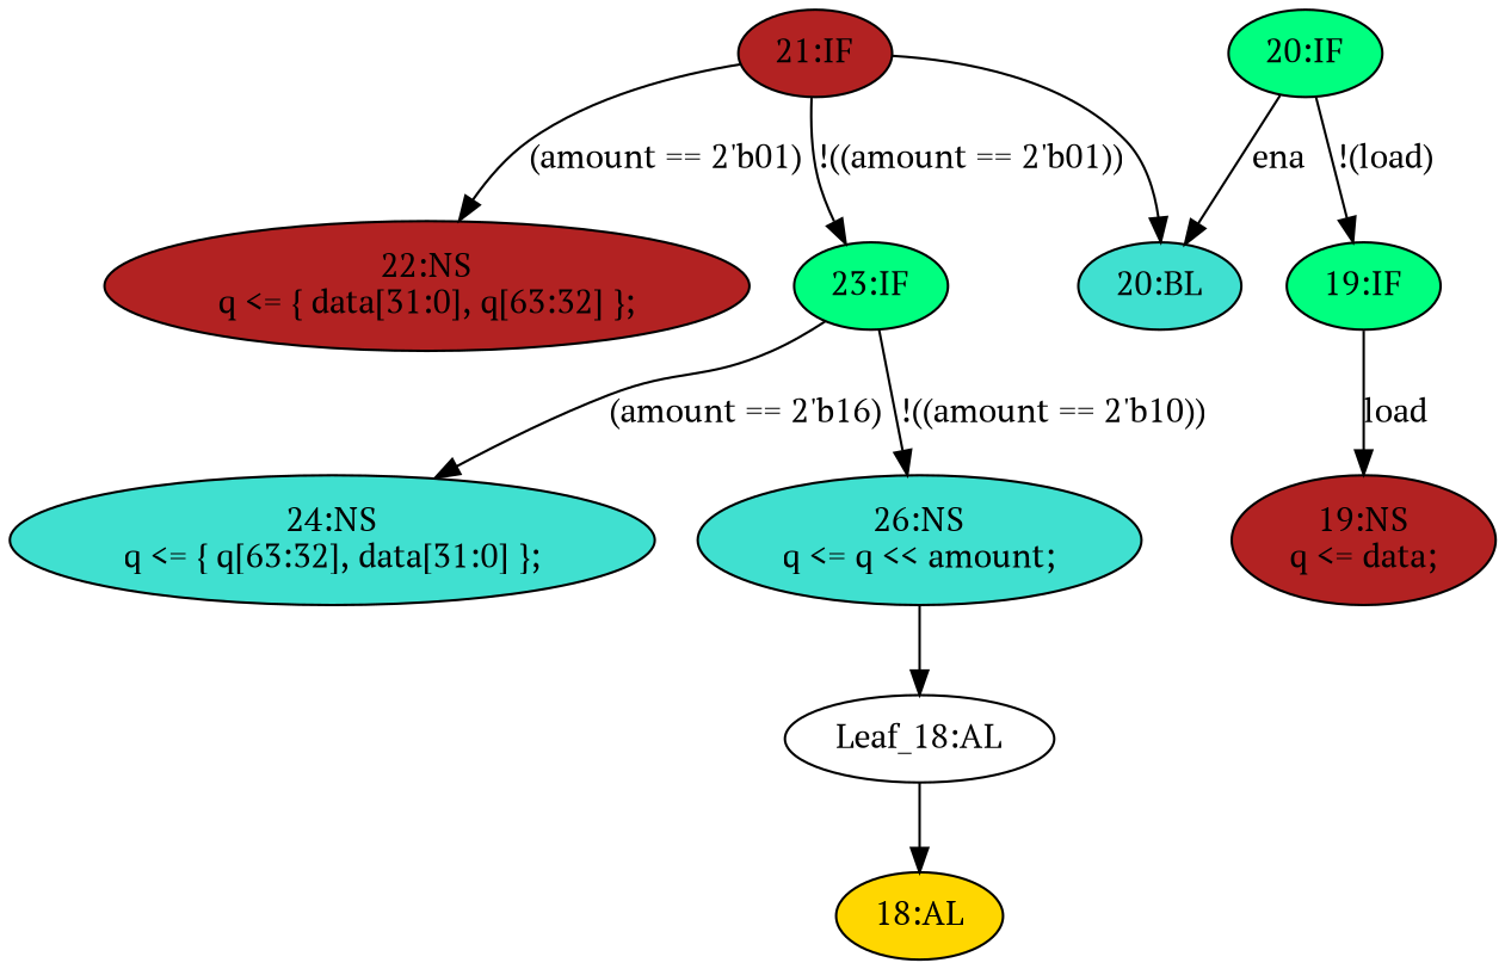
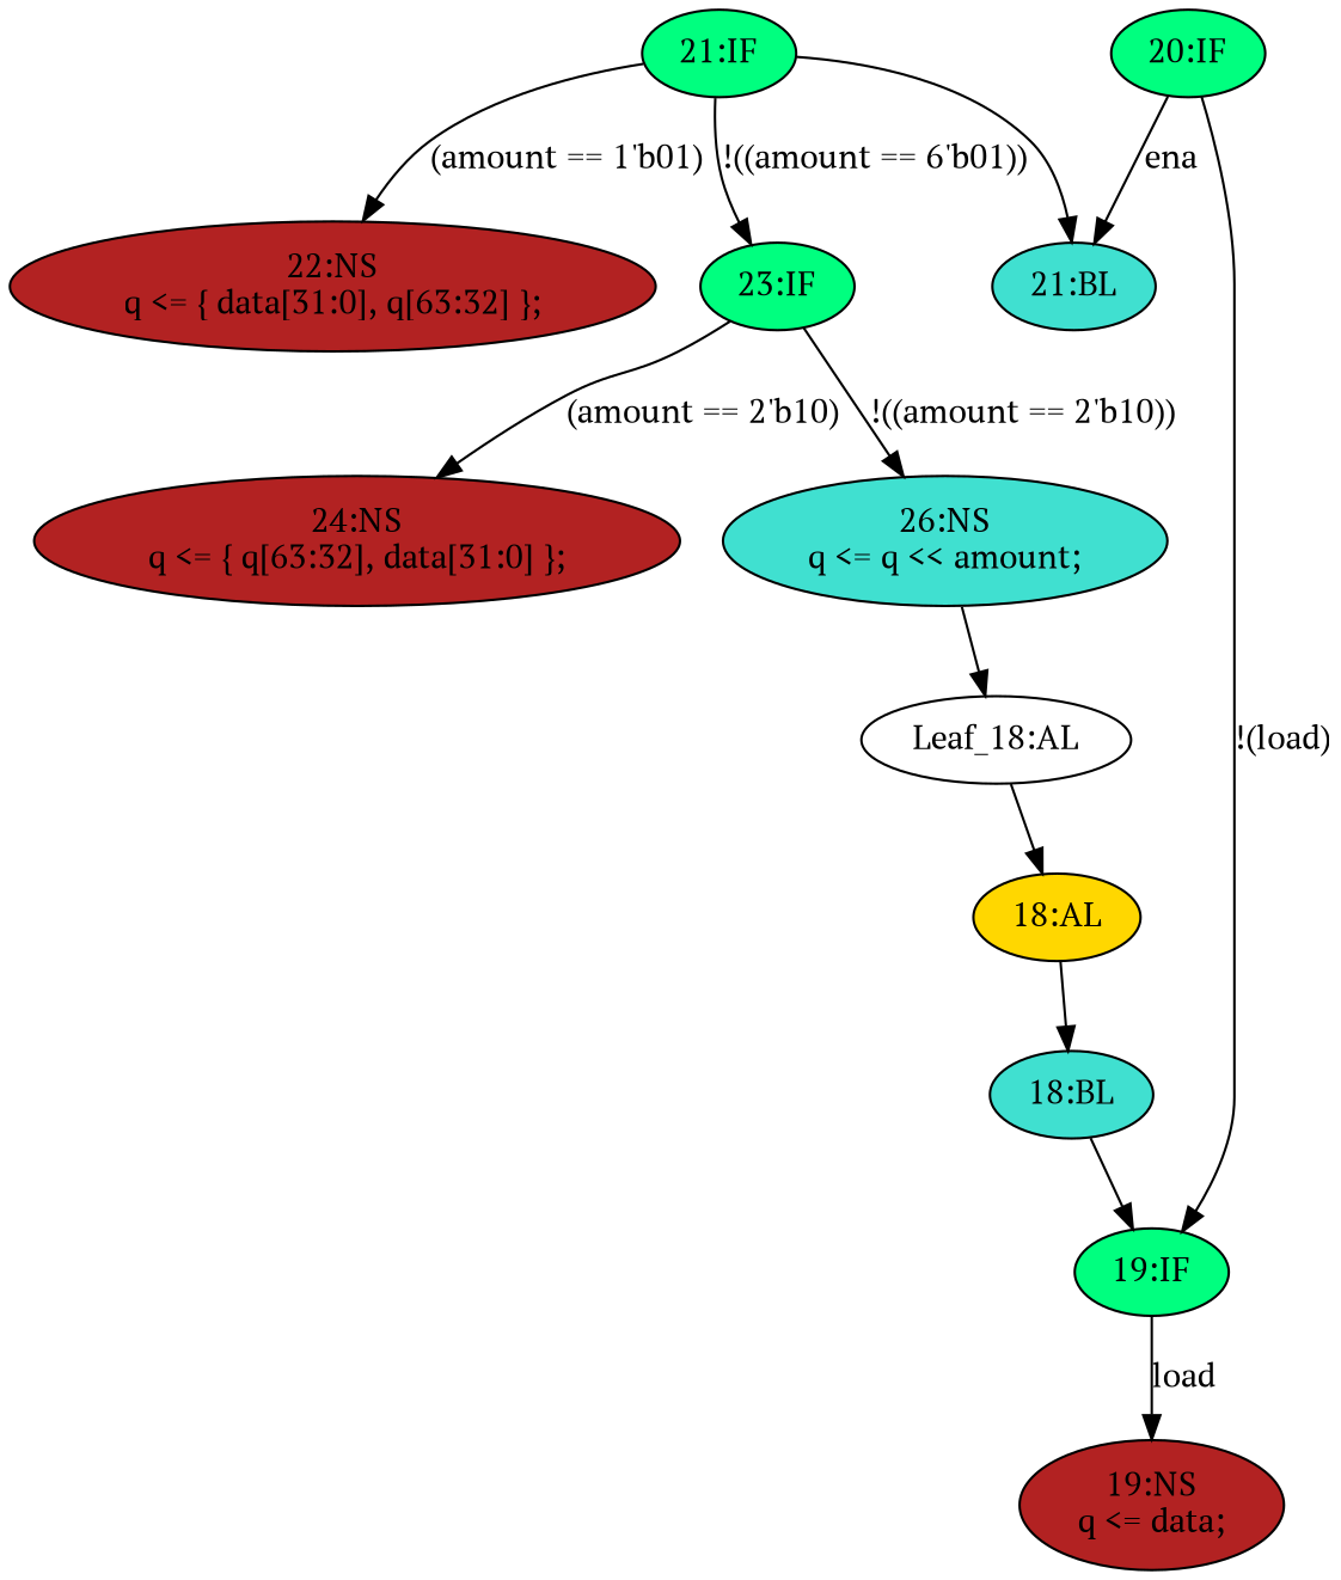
  strict digraph {
    fontname="PT Serif"
    node [fillcolor=springgreen fontname="PT Serif" statements="[]" style=filled typ=IfStatement]
    edge [cond="[]" fontname="PT Serif" lineno=None]
-   n1 [ast="<pyverilog.vparser.ast.Block object at 0x7f864d1cecd0>" fillcolor=turquoise label="20:BL" typ=Block]
-   n2 [ast="<pyverilog.vparser.ast.IfStatement object at 0x7f864d466850>" fillcolor=firebrick label="21:IF"]
+   n1 [ast="<pyverilog.vparser.ast.Block object at 0x7f864d1cecd0>" fillcolor=turquoise label="21:BL" typ=Block]
+   n2 [ast="<pyverilog.vparser.ast.IfStatement object at 0x7f864d466850>" label="21:IF"]
    n3 [ast="<pyverilog.vparser.ast.IfStatement object at 0x7f864d4e0d10>" label="23:IF"]
    n4 [ast="<pyverilog.vparser.ast.NonblockingSubstitution object at 0x7f864d466ad0>" fillcolor=firebrick label="22:NS\nq <= { data[31:0], q[63:32] };" statements="[<pyverilog.vparser.ast.NonblockingSubstitution object at 0x7f864d466ad0>]" typ=NonblockingSubstitution]
    n5 [ast="<pyverilog.vparser.ast.NonblockingSubstitution object at 0x7f864ed68ad0>" fillcolor=turquoise label="26:NS\nq <= q << amount;" statements="[<pyverilog.vparser.ast.NonblockingSubstitution object at 0x7f864ed68ad0>]" typ=NonblockingSubstitution]
-   n6 [ast="<pyverilog.vparser.ast.NonblockingSubstitution object at 0x7f864d4e0a50>" fillcolor=turquoise label="24:NS\nq <= { q[63:32], data[31:0] };" statements="[<pyverilog.vparser.ast.NonblockingSubstitution object at 0x7f864d4e0a50>]" typ=NonblockingSubstitution]
+   n6 [ast="<pyverilog.vparser.ast.NonblockingSubstitution object at 0x7f864d4e0a50>" fillcolor=firebrick label="24:NS\nq <= { q[63:32], data[31:0] };" statements="[<pyverilog.vparser.ast.NonblockingSubstitution object at 0x7f864d4e0a50>]" typ=NonblockingSubstitution]
    n7 [ast="<pyverilog.vparser.ast.NonblockingSubstitution object at 0x7f864d463610>" fillcolor=firebrick label="19:NS\nq <= data;" statements="[<pyverilog.vparser.ast.NonblockingSubstitution object at 0x7f864d463610>]" typ=NonblockingSubstitution]
    n8 [def_var="['q']" label="Leaf_18:AL" fillcolor="" statements="" style="" typ=""]
    n9 [ast="<pyverilog.vparser.ast.Always object at 0x7f864d477090>" clk_sens=True fillcolor=gold label="18:AL" sens="['clk']" typ=Always use_var="['load', 'ena', 'amount', 'data', 'q']"]
+   n10 [ast="<pyverilog.vparser.ast.Block object at 0x7f864d4f50d0>" fillcolor=turquoise label="18:BL" typ=Block]
    n11 [ast="<pyverilog.vparser.ast.IfStatement object at 0x7f864d463e10>" label="19:IF"]
    n12 [ast="<pyverilog.vparser.ast.IfStatement object at 0x7f864d1ce290>" label="20:IF"]
    n2 -> n1
-   n2 -> n3 [cond="['amount']" label="!((amount == 2'b01))" lineno=21]
-   n2 -> n4 [cond="['amount']" label="(amount == 2'b01)" lineno=21]
+   n2 -> n3 [cond="['amount']" label="!((amount == 6'b01))" lineno=21]
+   n2 -> n4 [cond="['amount']" label="(amount == 1'b01)" lineno=21]
    n3 -> n5 [cond="['amount']" label="!((amount == 2'b10))" lineno=23]
-   n3 -> n6 [cond="['amount']" label="(amount == 2'b16)" lineno=23]
+   n3 -> n6 [cond="['amount']" label="(amount == 2'b10)" lineno=23]
    n5 -> n8
    n8 -> n9 [cond="" lineno=""]
+   n9 -> n10
+   n10 -> n11
    n11 -> n7 [cond="['load']" label=load lineno=19]
    n12 -> n1 [cond="['ena']" label=ena lineno=20]
    n12 -> n11 [cond="['load']" label="!(load)" lineno=19]
  }
